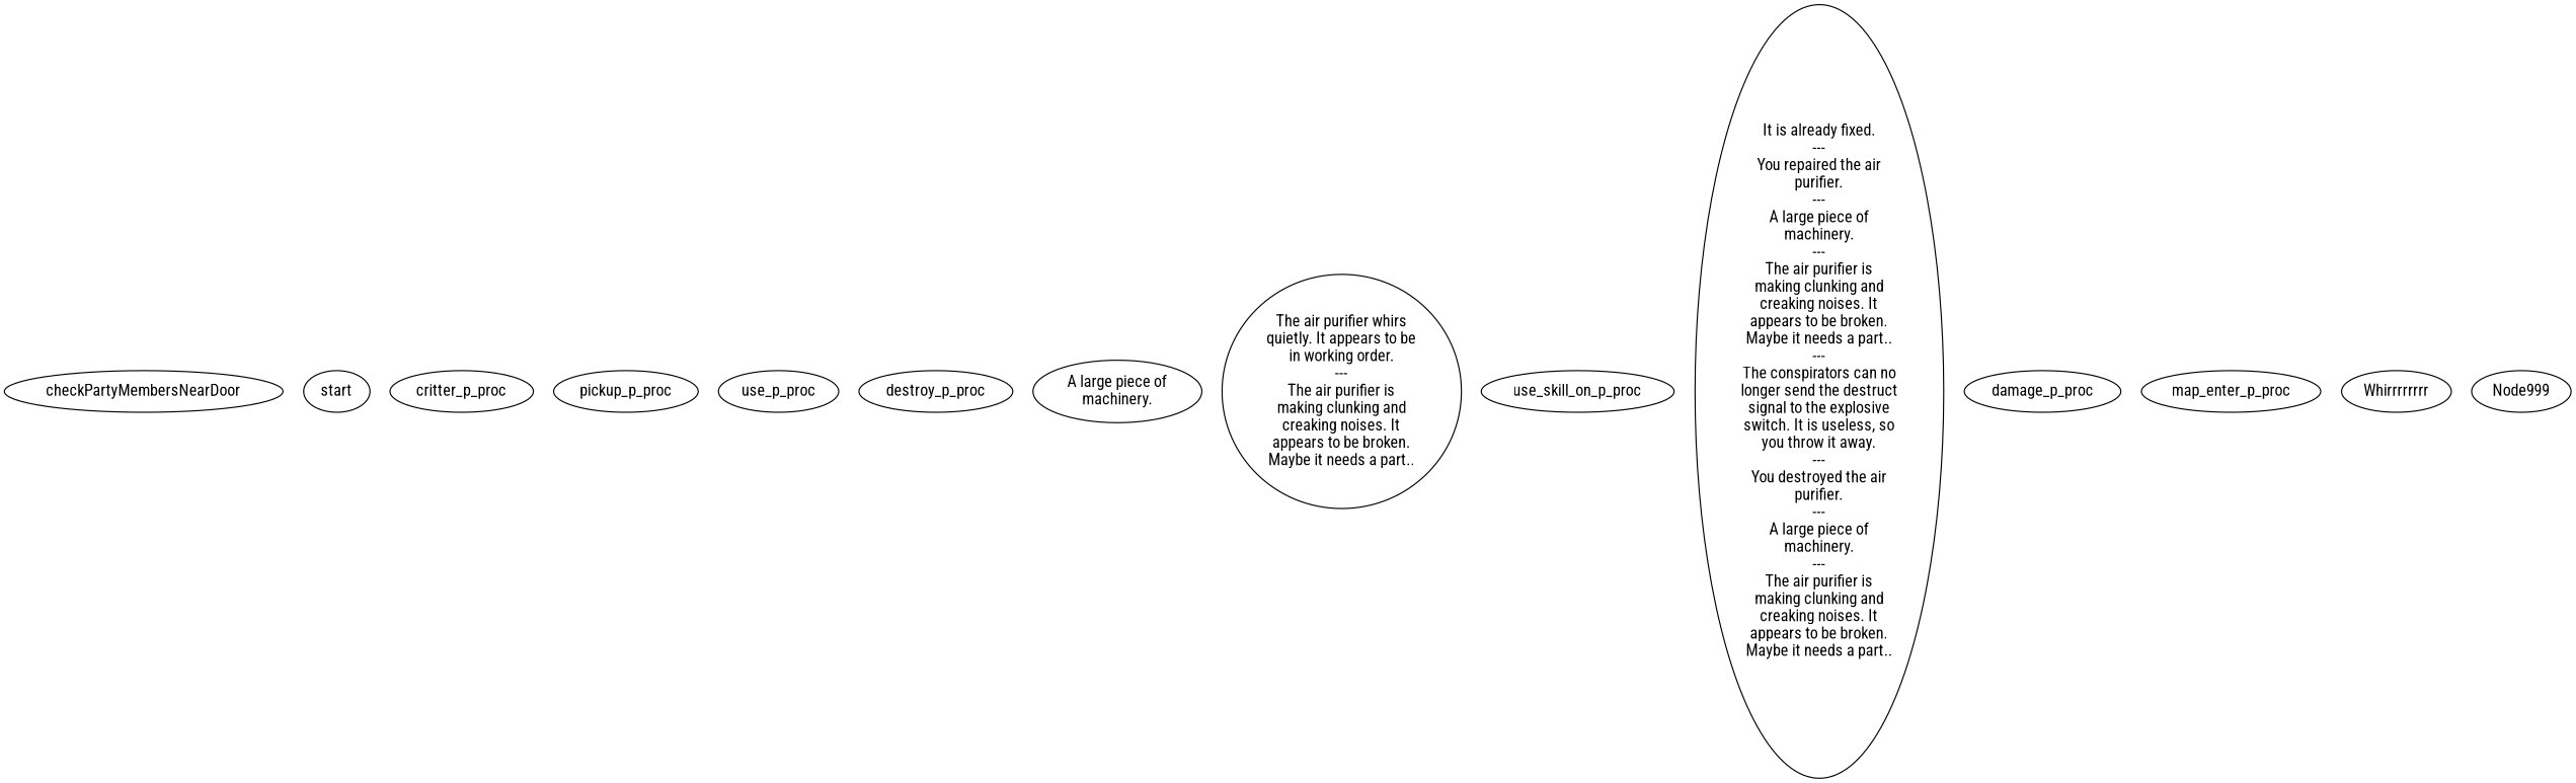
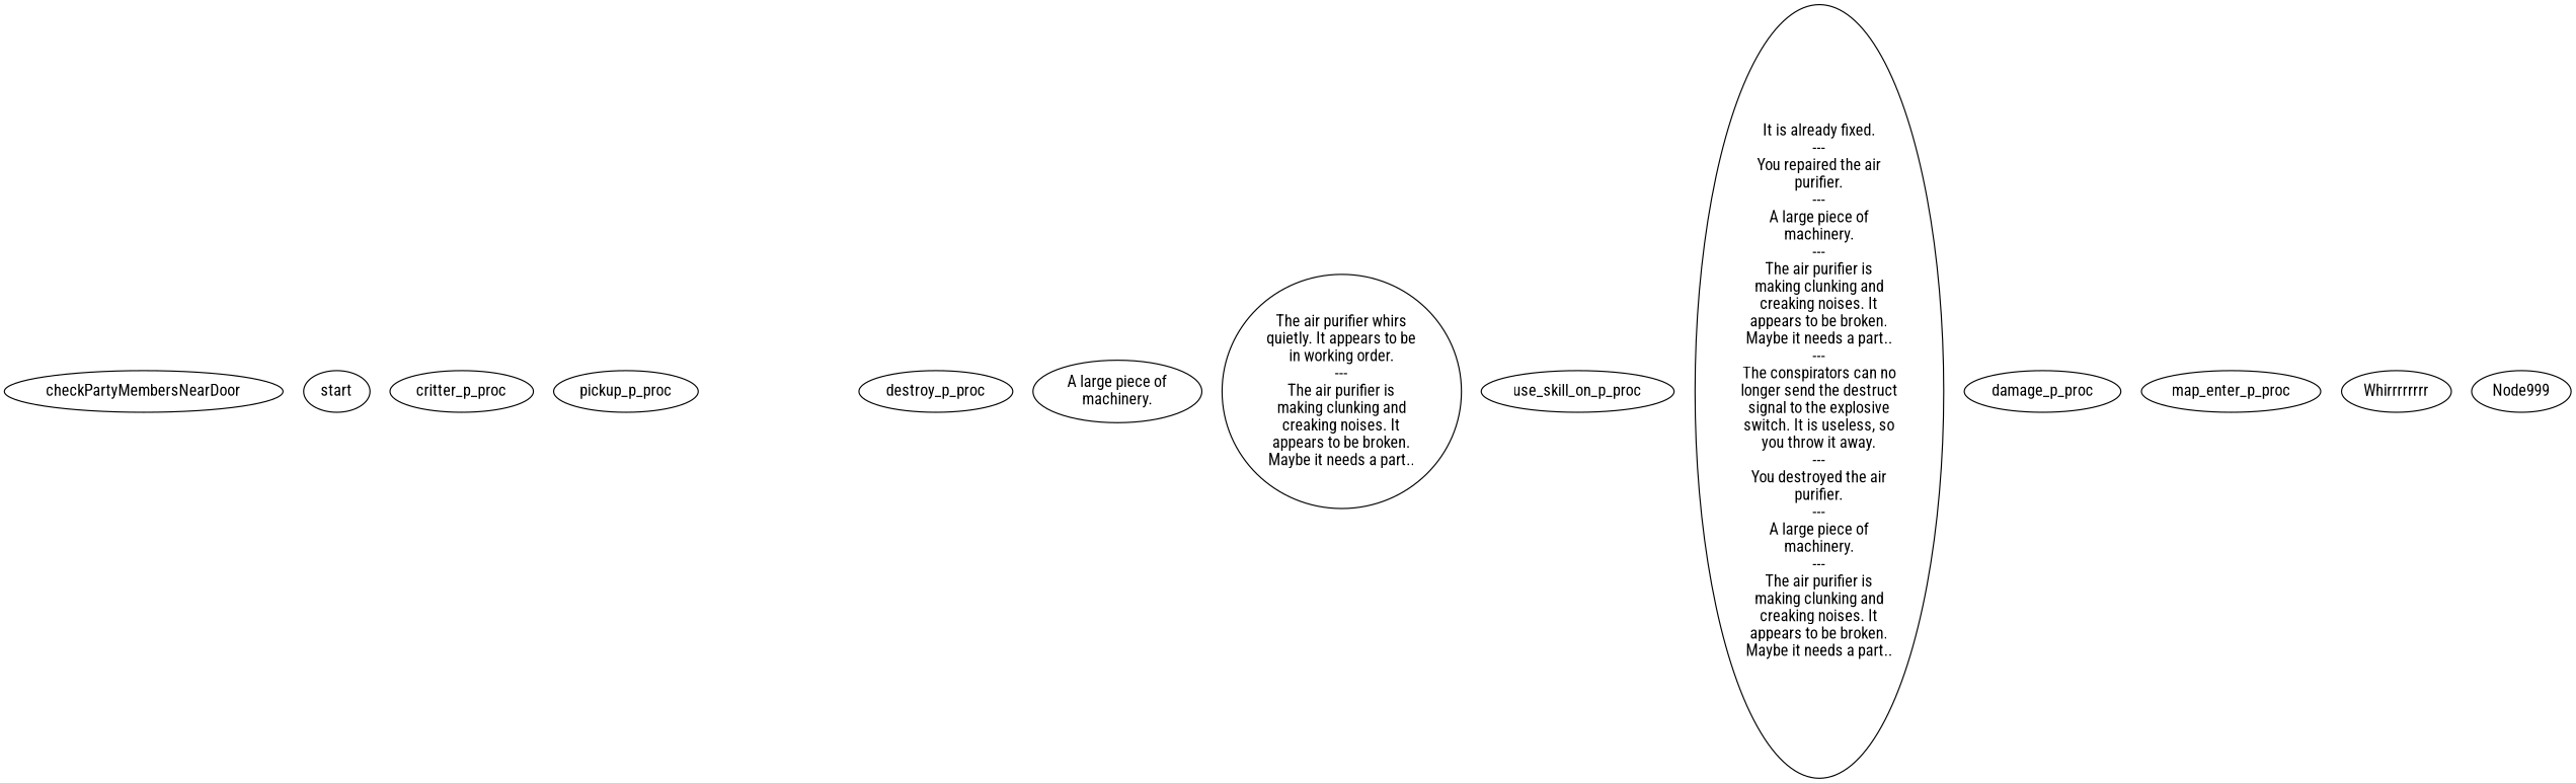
  digraph {
    fontname="Roboto Condensed"
    node [color="#000000" fillcolor="#FFFFFF" style=filled fontname="Roboto Condensed"]
    checkPartyMembersNearDoor
    start
    critter_p_proc
    pickup_p_proc
-   use_p_proc
    destroy_p_proc
    n7 [label="A large piece of\nmachinery."]
    n8 [label="The air purifier whirs\nquietly. It appears to be\nin working order.\n---\nThe air purifier is\nmaking clunking and\ncreaking noises. It\nappears to be broken.\nMaybe it needs a part.."]
    use_skill_on_p_proc
    n10 [label="It is already fixed.\n---\nYou repaired the air\npurifier.\n---\nA large piece of\nmachinery.\n---\nThe air purifier is\nmaking clunking and\ncreaking noises. It\nappears to be broken.\nMaybe it needs a part..\n---\nThe conspirators can no\nlonger send the destruct\nsignal to the explosive\nswitch. It is useless, so\nyou throw it away.\n---\nYou destroyed the air\npurifier.\n---\nA large piece of\nmachinery.\n---\nThe air purifier is\nmaking clunking and\ncreaking noises. It\nappears to be broken.\nMaybe it needs a part.."]
    damage_p_proc
    map_enter_p_proc
    n13 [label=Whirrrrrrrr]
    Node999
  }
